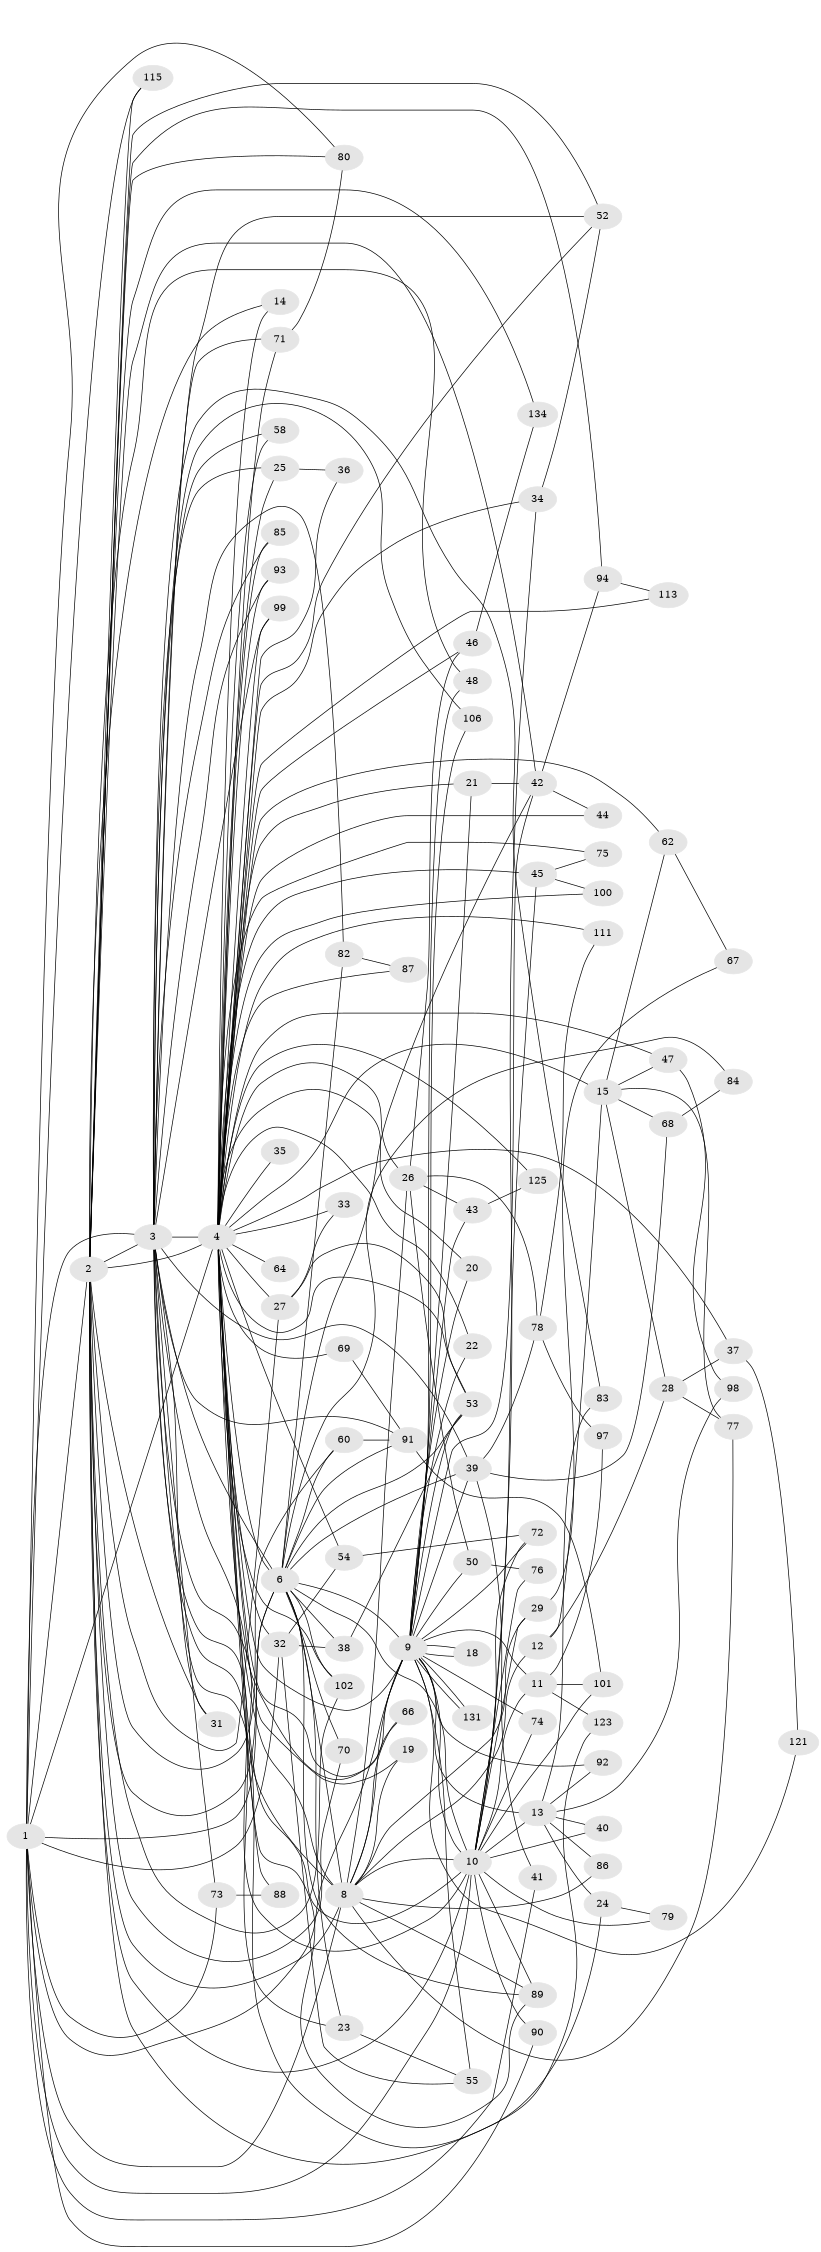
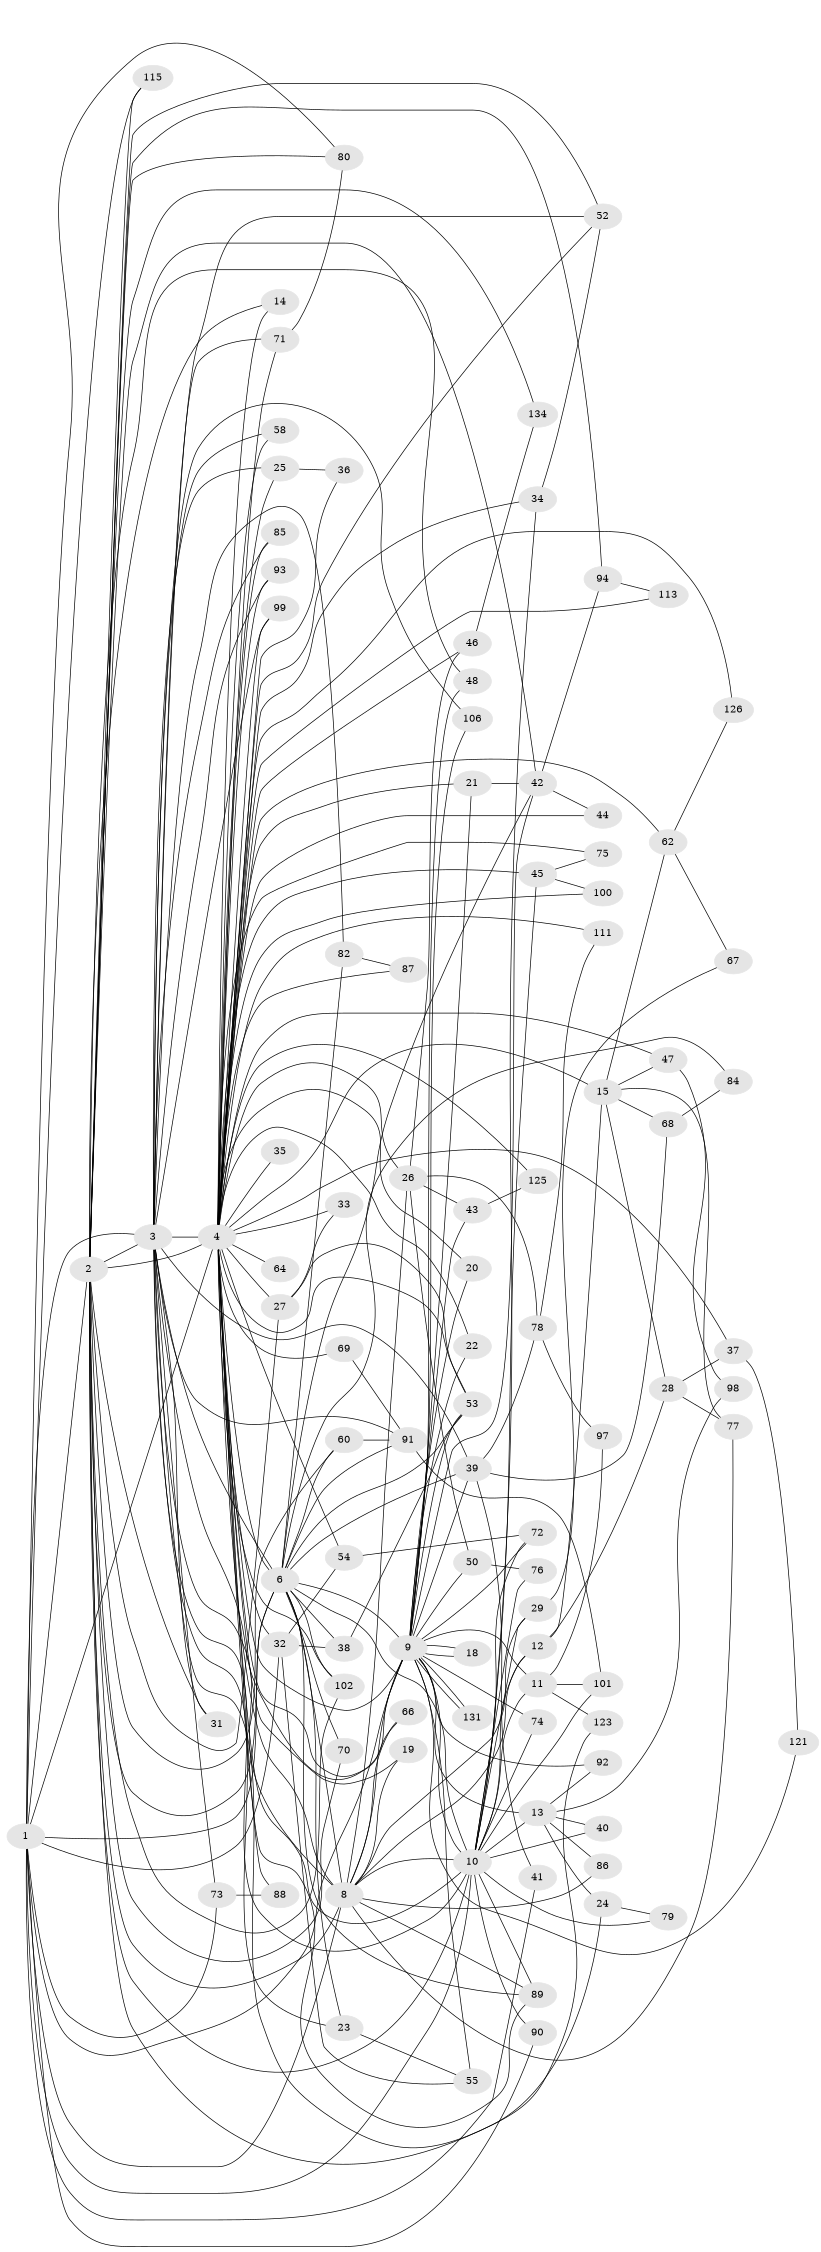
  graph {
    rankdir=LR
    node [color=gray90 style=filled]
    2 [super="+59"]
    3 [super="+57+51+122+114+135+17+16+63"]
    4 [super="+7+5"]
    6 [super="+61"]
    8
    10 [super="+65+133+107+30"]
    80 [super="+120"]
    115
    14
    27
    31
    42 [super="+49"]
    48
    52 [super="+104+105"]
    60 [super="+136"]
    70
    94
    102 [super="+110"]
    123
    134
    1
    9
    32
    41
    73
    90
    23
    24
    25
    39 [super="+116"]
    58
    71
    82
-   83 [super="+124"]
    85 [super="+128"]
    91
    93
    99 [super="+109"]
    106
    15
    19 [super="+81"]
    20
    21
    22
    26
    33
    34
    35
    36
    37
    44
    45
    46
    47
    53 [super="+112+130+108"]
    54
    62
    64
    66
    69 [super="+132"]
    75
    87
    88
    89 [super="+96"]
    100
    111 [super="+117"]
    113
    125
+   126
    38
    84
    12
    29
    77 [super="+103"]
    86
    11
    13
    18
    43
    50
    55 [super="+56"]
    72 [super="+127"]
    74
    92
    121
    131
    40
    76
    79
    101
    68
    78
    28
    98
    67
    97
    2 -- 3 [weight=2]
    2 -- 4 [weight=4]
    2 -- 6
    2 -- 8
    2 -- 10
    2 -- 80
    2 -- 115
    2 -- 14
    2 -- 27
    2 -- 31
    2 -- 42
    2 -- 48
    2 -- 52
    2 -- 60
    2 -- 70
    2 -- 94
    2 -- 102
    2 -- 123
    2 -- 134
    3 -- 4 [weight=6]
    3 -- 6 [weight=3]
    3 -- 8
    3 -- 10 [weight=2]
    3 -- 31
    3 -- 52 [weight=2]
    3 -- 9 [weight=2]
    3 -- 73
    3 -- 23
    3 -- 24
    3 -- 25
    3 -- 39
    3 -- 58
    3 -- 71 [weight=2]
    3 -- 82
-   3 -- 83
    3 -- 85
    3 -- 91
    3 -- 93
    3 -- 99
    3 -- 106
    4 -- 6 [weight=3]
    4 -- 8 [weight=3]
    4 -- 10 [weight=4]
    4 -- 14
    4 -- 27
    4 -- 52
    4 -- 102
    4 -- 9 [weight=3]
    4 -- 32
    4 -- 25
    4 -- 58
    4 -- 71
    4 -- 85 [weight=2]
    4 -- 93
    4 -- 99 [weight=2]
    4 -- 15
    4 -- 19 [weight=2]
    4 -- 20
    4 -- 21
    4 -- 22
    4 -- 26
    4 -- 33
    4 -- 34
    4 -- 35 [weight=2]
    4 -- 36
    4 -- 37
    4 -- 44 [weight=2]
    4 -- 45
    4 -- 46
    4 -- 47
    4 -- 53
    4 -- 54
    4 -- 62
    4 -- 64 [weight=2]
    4 -- 66
    4 -- 69
    4 -- 75
    4 -- 87
    4 -- 88
    4 -- 89
    4 -- 100
    4 -- 111 [weight=3]
    4 -- 113
    4 -- 125
+   4 -- 126
    6 -- 8
    6 -- 10
    6 -- 42
    6 -- 60
    6 -- 70
    6 -- 102
    6 -- 9
    6 -- 23
    6 -- 39
    6 -- 82
    6 -- 91
    6 -- 53
    6 -- 89
    6 -- 38
    6 -- 84
    8 -- 10
    8 -- 9
    8 -- 19
    8 -- 26
    8 -- 66
    8 -- 89
    8 -- 12
    8 -- 29
    8 -- 77
    8 -- 86
    10 -- 90
    10 -- 34
    10 -- 45
    10 -- 89
+   10 -- 12
    10 -- 29
    10 -- 11
    10 -- 13
    10 -- 72
    10 -- 74
    10 -- 40
    10 -- 76
    10 -- 79
    10 -- 101
    27 -- 33
    27 -- 53
    42 -- 94
    42 -- 44
    60 -- 91
    94 -- 113
    1 -- 2
    1 -- 3 [weight=2]
    1 -- 4 [weight=3]
    1 -- 6 [weight=2]
    1 -- 8
    1 -- 10
    1 -- 80
    1 -- 115
    1 -- 9
    1 -- 32
    1 -- 41
    1 -- 73
    1 -- 90
    9 -- 10
    9 -- 42
    9 -- 48
    9 -- 39
    9 -- 106
    9 -- 20
    9 -- 21
    9 -- 22
    9 -- 53
    9 -- 11
    9 -- 13
    9 -- 18
    9 -- 18
    9 -- 43
    9 -- 50
    9 -- 55
    9 -- 72
    9 -- 74
    9 -- 92
    9 -- 121
    9 -- 131
    9 -- 131
    32 -- 54
    32 -- 38
    32 -- 55
    73 -- 88
    23 -- 55
    24 -- 79
    25 -- 36
    39 -- 41
    39 -- 68
    39 -- 78
    71 -- 80
    82 -- 87
    91 -- 101
    15 -- 47
    15 -- 62
    15 -- 77
    15 -- 68
    15 -- 28
    21 -- 42
    26 -- 46
    26 -- 43
    26 -- 50
    26 -- 78
    34 -- 52
    37 -- 121
    45 -- 75
    45 -- 100
    46 -- 134
    47 -- 98
    54 -- 72
+   62 -- 126
    62 -- 67
    69 -- 91
    38 -- 53
    12 -- 15
    12 -- 28
    29 -- 67
    11 -- 123
    11 -- 101
    11 -- 97
    13 -- 24
-   13 -- 83 [weight=2]
    13 -- 86
    13 -- 92
    13 -- 40
    13 -- 98
    43 -- 125
    50 -- 76
    68 -- 84
    78 -- 111
    78 -- 97
    28 -- 37
    28 -- 77
  }
